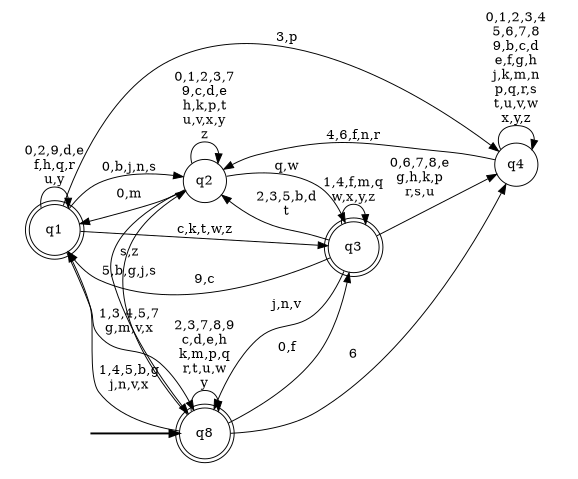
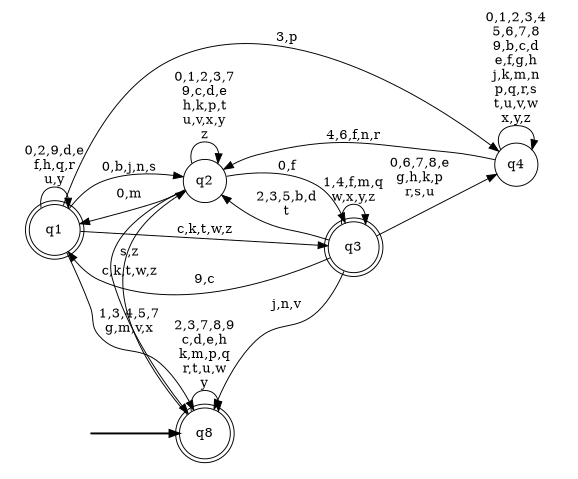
  digraph {
    rankdir=LR
    node [shape=doublecircle style="rounded,filled" color=black fillcolor=white]
    __start0 [height=0 shape=none style=invis width=0 color="" fillcolor=""]
    n2 [label=q8]
    n3 [label=q1]
    n4 [label=q2 shape=circle style=filled]
    n5 [label=q3]
    n6 [label=q4 shape=circle style=filled]
    subgraph cluster_1 {
      nodesep=0.15
      ranksep=0.15
      style=invis
      __start0
      n2
    }
    __start0 -> n2 [penwidth=2]
    n2 -> n2 [label="2,3,7,8,9\nc,d,e,h\nk,m,p,q\nr,t,u,w\ny"]
-   n2 -> n3 [label="1,4,5,b,g\nj,n,v,x"]
    n2 -> n4 [label="s,z"]
-   n2 -> n5 [label="0,f"]
-   n2 -> n6 [label=6]
    n3 -> n2 [label="1,3,4,5,7\ng,m,v,x"]
    n3 -> n3 [label="0,2,9,d,e\nf,h,q,r\nu,y"]
    n3 -> n4 [label="0,b,j,n,s"]
    n3 -> n5 [label="c,k,t,w,z"]
    n3 -> n6 [label="3,p"]
-   n4 -> n2 [label="5,b,g,j,s"]
+   n4 -> n2 [label="c,k,t,w,z"]
    n4 -> n3 [label="0,m"]
    n4 -> n4 [label="0,1,2,3,7\n9,c,d,e\nh,k,p,t\nu,v,x,y\nz"]
-   n4 -> n5 [label="q,w"]
+   n4 -> n5 [label="0,f"]
    n5 -> n2 [label="j,n,v"]
    n5 -> n3 [label="9,c"]
    n5 -> n4 [label="2,3,5,b,d\nt"]
    n5 -> n5 [label="1,4,f,m,q\nw,x,y,z"]
    n5 -> n6 [label="0,6,7,8,e\ng,h,k,p\nr,s,u"]
    n6 -> n4 [label="4,6,f,n,r"]
    n6 -> n6 [label="0,1,2,3,4\n5,6,7,8\n9,b,c,d\ne,f,g,h\nj,k,m,n\np,q,r,s\nt,u,v,w\nx,y,z"]
  }
